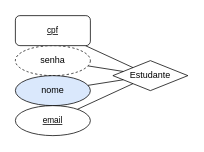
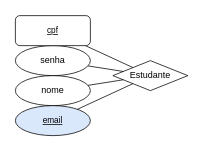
  <mxCell id="0" />
  <mxCell id="1" parent="0" />
  <mxCell id="2" value="Estudante" style="rhombus;arcSize=10;whiteSpace=wrap;html=1;align=center;" vertex="1" parent="1"><mxGeometry x="150" y="80" width="100" height="40" as="geometry" /></mxCell>
  <mxCell id="3" style="edgeStyle=none;shape=connector;rounded=0;orthogonalLoop=1;jettySize=auto;html=1;labelBackgroundColor=default;strokeColor=default;fontFamily=Helvetica;fontSize=11;fontColor=default;endArrow=none;endFill=0;" edge="1" parent="1" source="4" target="2"><mxGeometry relative="1" as="geometry" /></mxCell>
- <mxCell id="4" value="senha" style="ellipse;whiteSpace=wrap;html=1;align=center;dashed=1;" vertex="1" parent="1"><mxGeometry x="20" y="60" width="100" height="40" as="geometry" /></mxCell>
+ <mxCell id="4" value="senha" style="ellipse;whiteSpace=wrap;html=1;align=center;" vertex="1" parent="1"><mxGeometry x="20" y="60" width="100" height="40" as="geometry" /></mxCell>
  <mxCell id="5" style="edgeStyle=none;shape=connector;rounded=0;orthogonalLoop=1;jettySize=auto;html=1;labelBackgroundColor=default;strokeColor=default;fontFamily=Helvetica;fontSize=11;fontColor=default;endArrow=none;endFill=0;" edge="1" parent="1" source="6" target="2"><mxGeometry relative="1" as="geometry" /></mxCell>
- <mxCell id="6" value="nome" style="ellipse;whiteSpace=wrap;html=1;align=center;fontStyle=0;fillColor=#dae8fc;" vertex="1" parent="1"><mxGeometry x="20" y="100" width="100" height="40" as="geometry" /></mxCell>
+ <mxCell id="6" value="nome" style="ellipse;whiteSpace=wrap;html=1;align=center;fontStyle=0;" vertex="1" parent="1"><mxGeometry x="20" y="100" width="100" height="40" as="geometry" /></mxCell>
  <mxCell id="7" style="edgeStyle=none;shape=connector;rounded=0;orthogonalLoop=1;jettySize=auto;html=1;labelBackgroundColor=default;strokeColor=default;fontFamily=Helvetica;fontSize=11;fontColor=default;endArrow=none;endFill=0;" edge="1" parent="1" source="8" target="2"><mxGeometry relative="1" as="geometry" /></mxCell>
  <mxCell id="8" value="cpf" style="whiteSpace=wrap;html=1;align=center;fontStyle=4;fontFamily=Helvetica;fontSize=11;fontColor=default;rounded=1;" vertex="1" parent="1"><mxGeometry x="20" y="20" width="100" height="40" as="geometry" /></mxCell>
  <mxCell id="9" style="edgeStyle=none;shape=connector;rounded=0;orthogonalLoop=1;jettySize=auto;html=1;labelBackgroundColor=default;strokeColor=default;fontFamily=Helvetica;fontSize=11;fontColor=default;endArrow=none;endFill=0;" edge="1" parent="1" source="10" target="2"><mxGeometry relative="1" as="geometry" /></mxCell>
- <mxCell id="10" value="email" style="ellipse;whiteSpace=wrap;html=1;align=center;fontFamily=Helvetica;fontSize=11;fontColor=default;fontStyle=4" vertex="1" parent="1"><mxGeometry x="20" y="140" width="100" height="40" as="geometry" /></mxCell>
+ <mxCell id="10" value="email" style="ellipse;whiteSpace=wrap;html=1;align=center;fontFamily=Helvetica;fontSize=11;fontColor=default;fontStyle=4;fillColor=#dae8fc;" vertex="1" parent="1"><mxGeometry x="20" y="140" width="100" height="40" as="geometry" /></mxCell>
